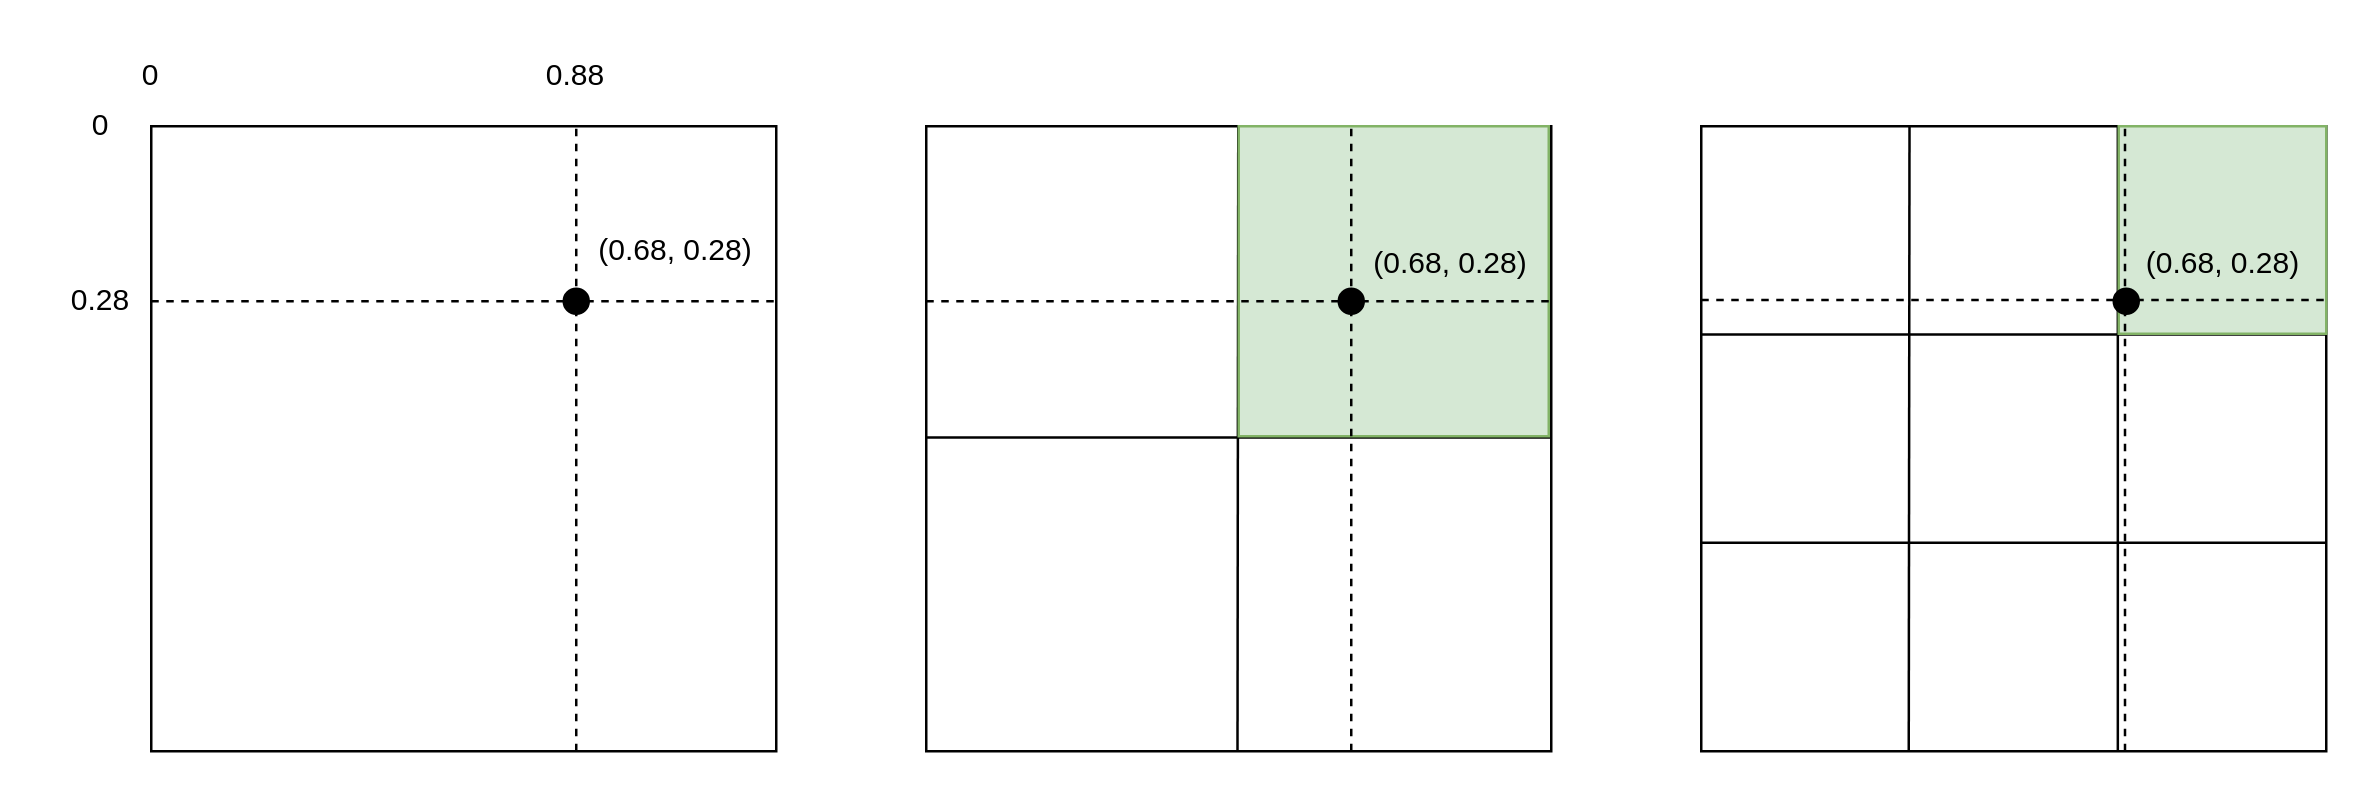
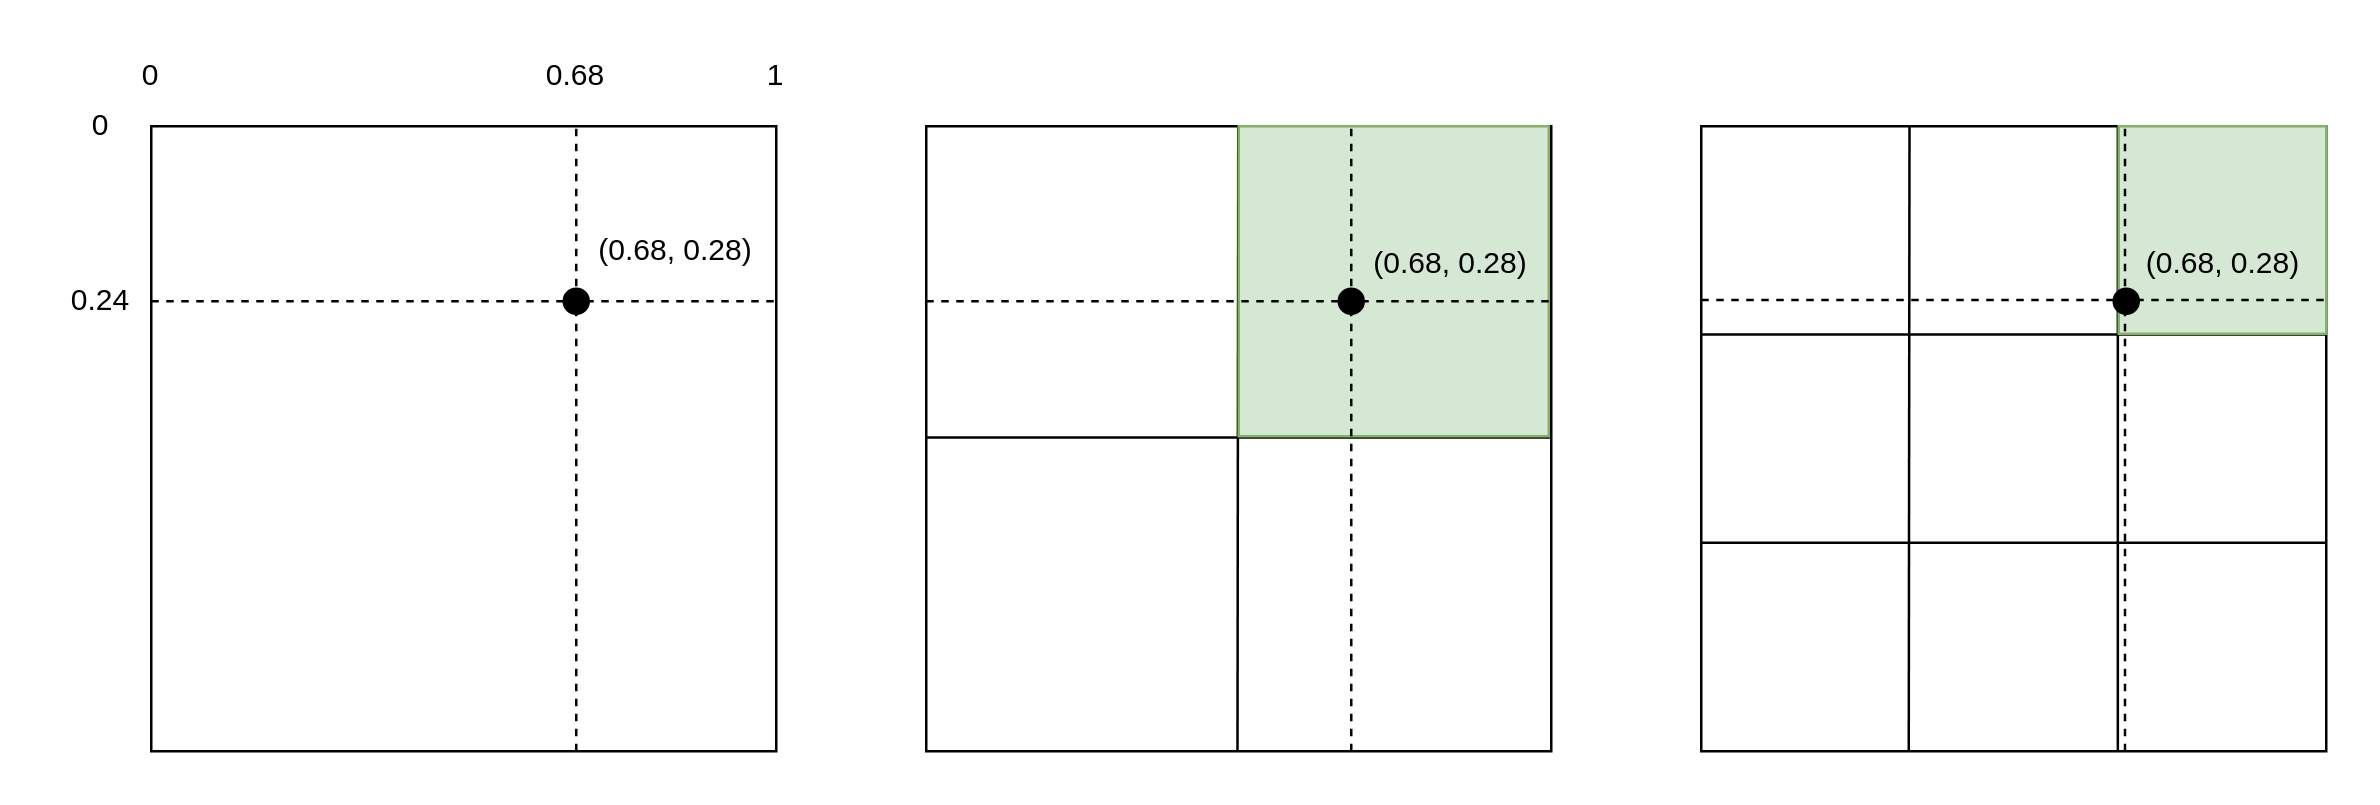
  <mxCell id="0" />
  <mxCell id="1" parent="0" />
  <mxCell id="2" value="" style="whiteSpace=wrap;html=1;aspect=fixed;" vertex="1" parent="1"><mxGeometry width="250" height="250" as="geometry" x="60" y="50" /></mxCell>
  <mxCell id="3" value="" style="ellipse;whiteSpace=wrap;html=1;aspect=fixed;fillColor=#000000;" vertex="1" parent="1"><mxGeometry x="225" y="115" width="10" height="10" as="geometry" /></mxCell>
  <mxCell id="4" value="0" style="text;html=1;strokeColor=none;fillColor=none;align=center;verticalAlign=middle;whiteSpace=wrap;rounded=0;" vertex="1" parent="1"><mxGeometry x="40" y="20" width="40" height="20" as="geometry" /></mxCell>
+ <mxCell id="5" value="1" style="text;html=1;strokeColor=none;fillColor=none;align=center;verticalAlign=middle;whiteSpace=wrap;rounded=0;" vertex="1" parent="1"><mxGeometry x="290" y="20" width="40" height="20" as="geometry" /></mxCell>
  <mxCell id="6" value="0" style="text;html=1;strokeColor=none;fillColor=none;align=center;verticalAlign=middle;whiteSpace=wrap;rounded=0;" vertex="1" parent="1"><mxGeometry x="20" y="40" width="40" height="20" as="geometry" /></mxCell>
  <mxCell id="7" value="" style="endArrow=none;dashed=1;html=1;" edge="1" parent="1"><mxGeometry width="50" height="50" relative="1" as="geometry"><mxPoint x="230" y="300" as="sourcePoint" /><mxPoint x="230" as="targetPoint" y="50" /></mxGeometry></mxCell>
  <mxCell id="8" value="" style="endArrow=none;dashed=1;html=1;" edge="1" parent="1"><mxGeometry width="50" height="50" relative="1" as="geometry"><mxPoint y="120" as="sourcePoint" x="60" /><mxPoint x="310" y="120" as="targetPoint" /></mxGeometry></mxCell>
- <mxCell id="9" value="0.88" style="text;html=1;strokeColor=none;fillColor=none;align=center;verticalAlign=middle;whiteSpace=wrap;rounded=0;" vertex="1" parent="1"><mxGeometry x="210" y="20" width="40" height="20" as="geometry" /></mxCell>
- <mxCell id="10" value="0.28" style="text;html=1;strokeColor=none;fillColor=none;align=center;verticalAlign=middle;whiteSpace=wrap;rounded=0;" vertex="1" parent="1"><mxGeometry x="20" y="110" width="40" height="20" as="geometry" /></mxCell>
+ <mxCell id="9" value="0.68" style="text;html=1;strokeColor=none;fillColor=none;align=center;verticalAlign=middle;whiteSpace=wrap;rounded=0;" vertex="1" parent="1"><mxGeometry x="210" y="20" width="40" height="20" as="geometry" /></mxCell>
+ <mxCell id="10" value="0.24" style="text;html=1;strokeColor=none;fillColor=none;align=center;verticalAlign=middle;whiteSpace=wrap;rounded=0;" vertex="1" parent="1"><mxGeometry x="20" y="110" width="40" height="20" as="geometry" /></mxCell>
  <mxCell id="11" value="" style="whiteSpace=wrap;html=1;aspect=fixed;" vertex="1" parent="1"><mxGeometry x="370" width="250" height="250" as="geometry" y="50" /></mxCell>
  <mxCell id="12" value="" style="endArrow=none;html=1;" edge="1" parent="1"><mxGeometry width="50" height="50" relative="1" as="geometry"><mxPoint x="494.5" y="300" as="sourcePoint" /><mxPoint x="494.8" as="targetPoint" y="50" /></mxGeometry></mxCell>
  <mxCell id="13" value="" style="endArrow=none;html=1;" edge="1" parent="1"><mxGeometry width="50" height="50" relative="1" as="geometry"><mxPoint x="620" y="174.5" as="sourcePoint" /><mxPoint x="370" y="174.5" as="targetPoint" /></mxGeometry></mxCell>
  <mxCell id="14" value="" style="whiteSpace=wrap;html=1;aspect=fixed;fillColor=#d5e8d4;strokeColor=#82b366;" vertex="1" parent="1"><mxGeometry x="495" width="124" height="124" as="geometry" y="50" /></mxCell>
  <mxCell id="15" value="" style="ellipse;whiteSpace=wrap;html=1;aspect=fixed;fillColor=#000000;" vertex="1" parent="1"><mxGeometry x="535" y="115" width="10" height="10" as="geometry" /></mxCell>
  <mxCell id="16" value="(0.68, 0.28)" style="text;html=1;strokeColor=none;fillColor=none;align=center;verticalAlign=middle;whiteSpace=wrap;rounded=0;" vertex="1" parent="1"><mxGeometry x="235" y="90" width="70" height="20" as="geometry" /></mxCell>
  <mxCell id="17" value="" style="whiteSpace=wrap;html=1;aspect=fixed;" vertex="1" parent="1"><mxGeometry x="680" width="250" height="250" as="geometry" y="50" /></mxCell>
  <mxCell id="18" value="" style="endArrow=none;html=1;" edge="1" parent="1"><mxGeometry width="50" height="50" relative="1" as="geometry"><mxPoint x="763" y="300" as="sourcePoint" /><mxPoint x="763.3" as="targetPoint" y="50" /></mxGeometry></mxCell>
  <mxCell id="19" value="" style="endArrow=none;html=1;" edge="1" parent="1"><mxGeometry width="50" height="50" relative="1" as="geometry"><mxPoint x="846.63" y="300" as="sourcePoint" /><mxPoint x="846.63" as="targetPoint" y="50" /></mxGeometry></mxCell>
  <mxCell id="20" value="" style="endArrow=none;html=1;" edge="1" parent="1"><mxGeometry width="50" height="50" relative="1" as="geometry"><mxPoint x="930" y="133.3" as="sourcePoint" /><mxPoint x="680" y="133.3" as="targetPoint" /></mxGeometry></mxCell>
  <mxCell id="21" value="" style="endArrow=none;html=1;" edge="1" parent="1"><mxGeometry width="50" height="50" relative="1" as="geometry"><mxPoint x="930" y="216.6" as="sourcePoint" /><mxPoint x="680" y="216.6" as="targetPoint" /></mxGeometry></mxCell>
  <mxCell id="22" value="" style="whiteSpace=wrap;html=1;aspect=fixed;fillColor=#d5e8d4;strokeColor=#82b366;" vertex="1" parent="1"><mxGeometry x="847" width="83" height="83" as="geometry" y="50" /></mxCell>
  <mxCell id="23" value="" style="ellipse;whiteSpace=wrap;html=1;aspect=fixed;fillColor=#000000;" vertex="1" parent="1"><mxGeometry x="845" y="115" width="10" height="10" as="geometry" /></mxCell>
  <mxCell id="24" value="(0.68, 0.28)" style="text;html=1;strokeColor=none;fillColor=none;align=center;verticalAlign=middle;whiteSpace=wrap;rounded=0;" vertex="1" parent="1"><mxGeometry x="545" y="95" width="70" height="20" as="geometry" /></mxCell>
  <mxCell id="25" value="(0.68, 0.28)" style="text;html=1;strokeColor=none;fillColor=none;align=center;verticalAlign=middle;whiteSpace=wrap;rounded=0;" vertex="1" parent="1"><mxGeometry x="853.5" y="95" width="70" height="20" as="geometry" /></mxCell>
  <mxCell id="26" value="" style="endArrow=none;dashed=1;html=1;" edge="1" parent="1"><mxGeometry width="50" height="50" relative="1" as="geometry"><mxPoint x="540" y="300" as="sourcePoint" /><mxPoint x="540" as="targetPoint" y="50" /></mxGeometry></mxCell>
  <mxCell id="27" value="" style="endArrow=none;dashed=1;html=1;" edge="1" parent="1"><mxGeometry width="50" height="50" relative="1" as="geometry"><mxPoint x="370" y="120" as="sourcePoint" /><mxPoint x="620" y="120" as="targetPoint" /></mxGeometry></mxCell>
  <mxCell id="28" value="" style="endArrow=none;dashed=1;html=1;" edge="1" parent="1"><mxGeometry width="50" height="50" relative="1" as="geometry"><mxPoint x="680" y="119.5" as="sourcePoint" /><mxPoint x="930" y="119.5" as="targetPoint" /></mxGeometry></mxCell>
  <mxCell id="29" value="" style="endArrow=none;dashed=1;html=1;" edge="1" parent="1"><mxGeometry width="50" height="50" relative="1" as="geometry"><mxPoint x="849.5" y="300" as="sourcePoint" /><mxPoint x="849.5" as="targetPoint" y="50" /></mxGeometry></mxCell>
